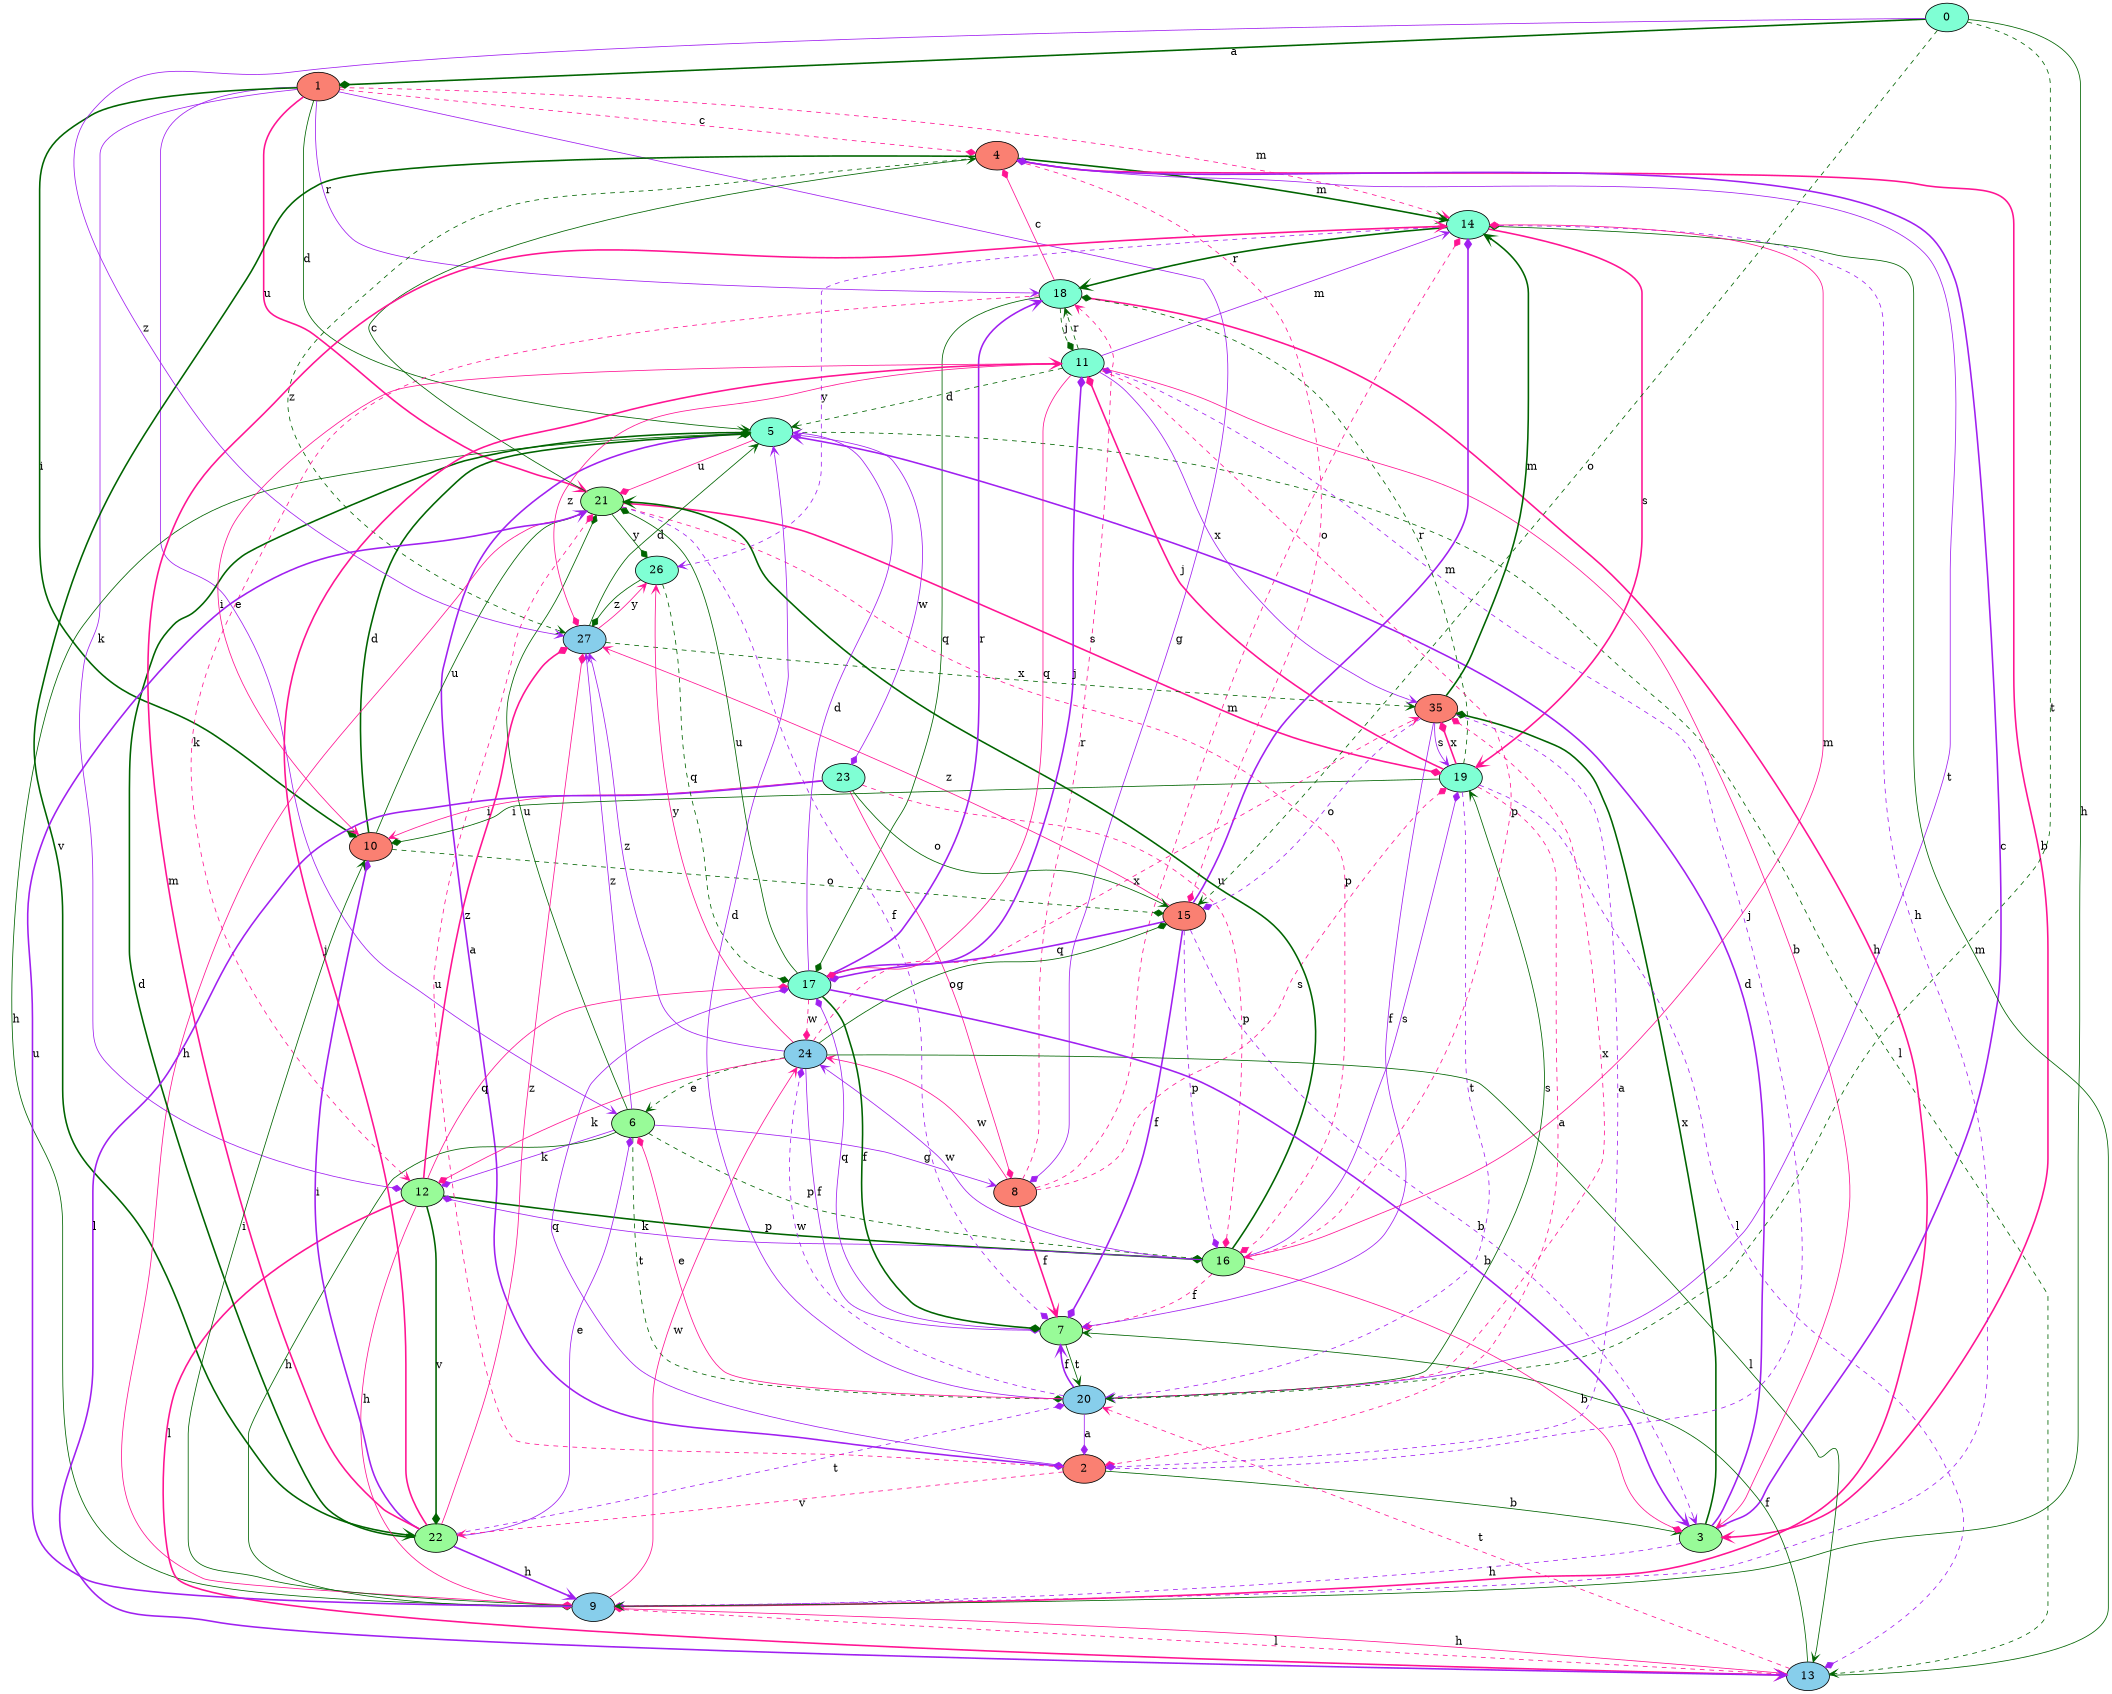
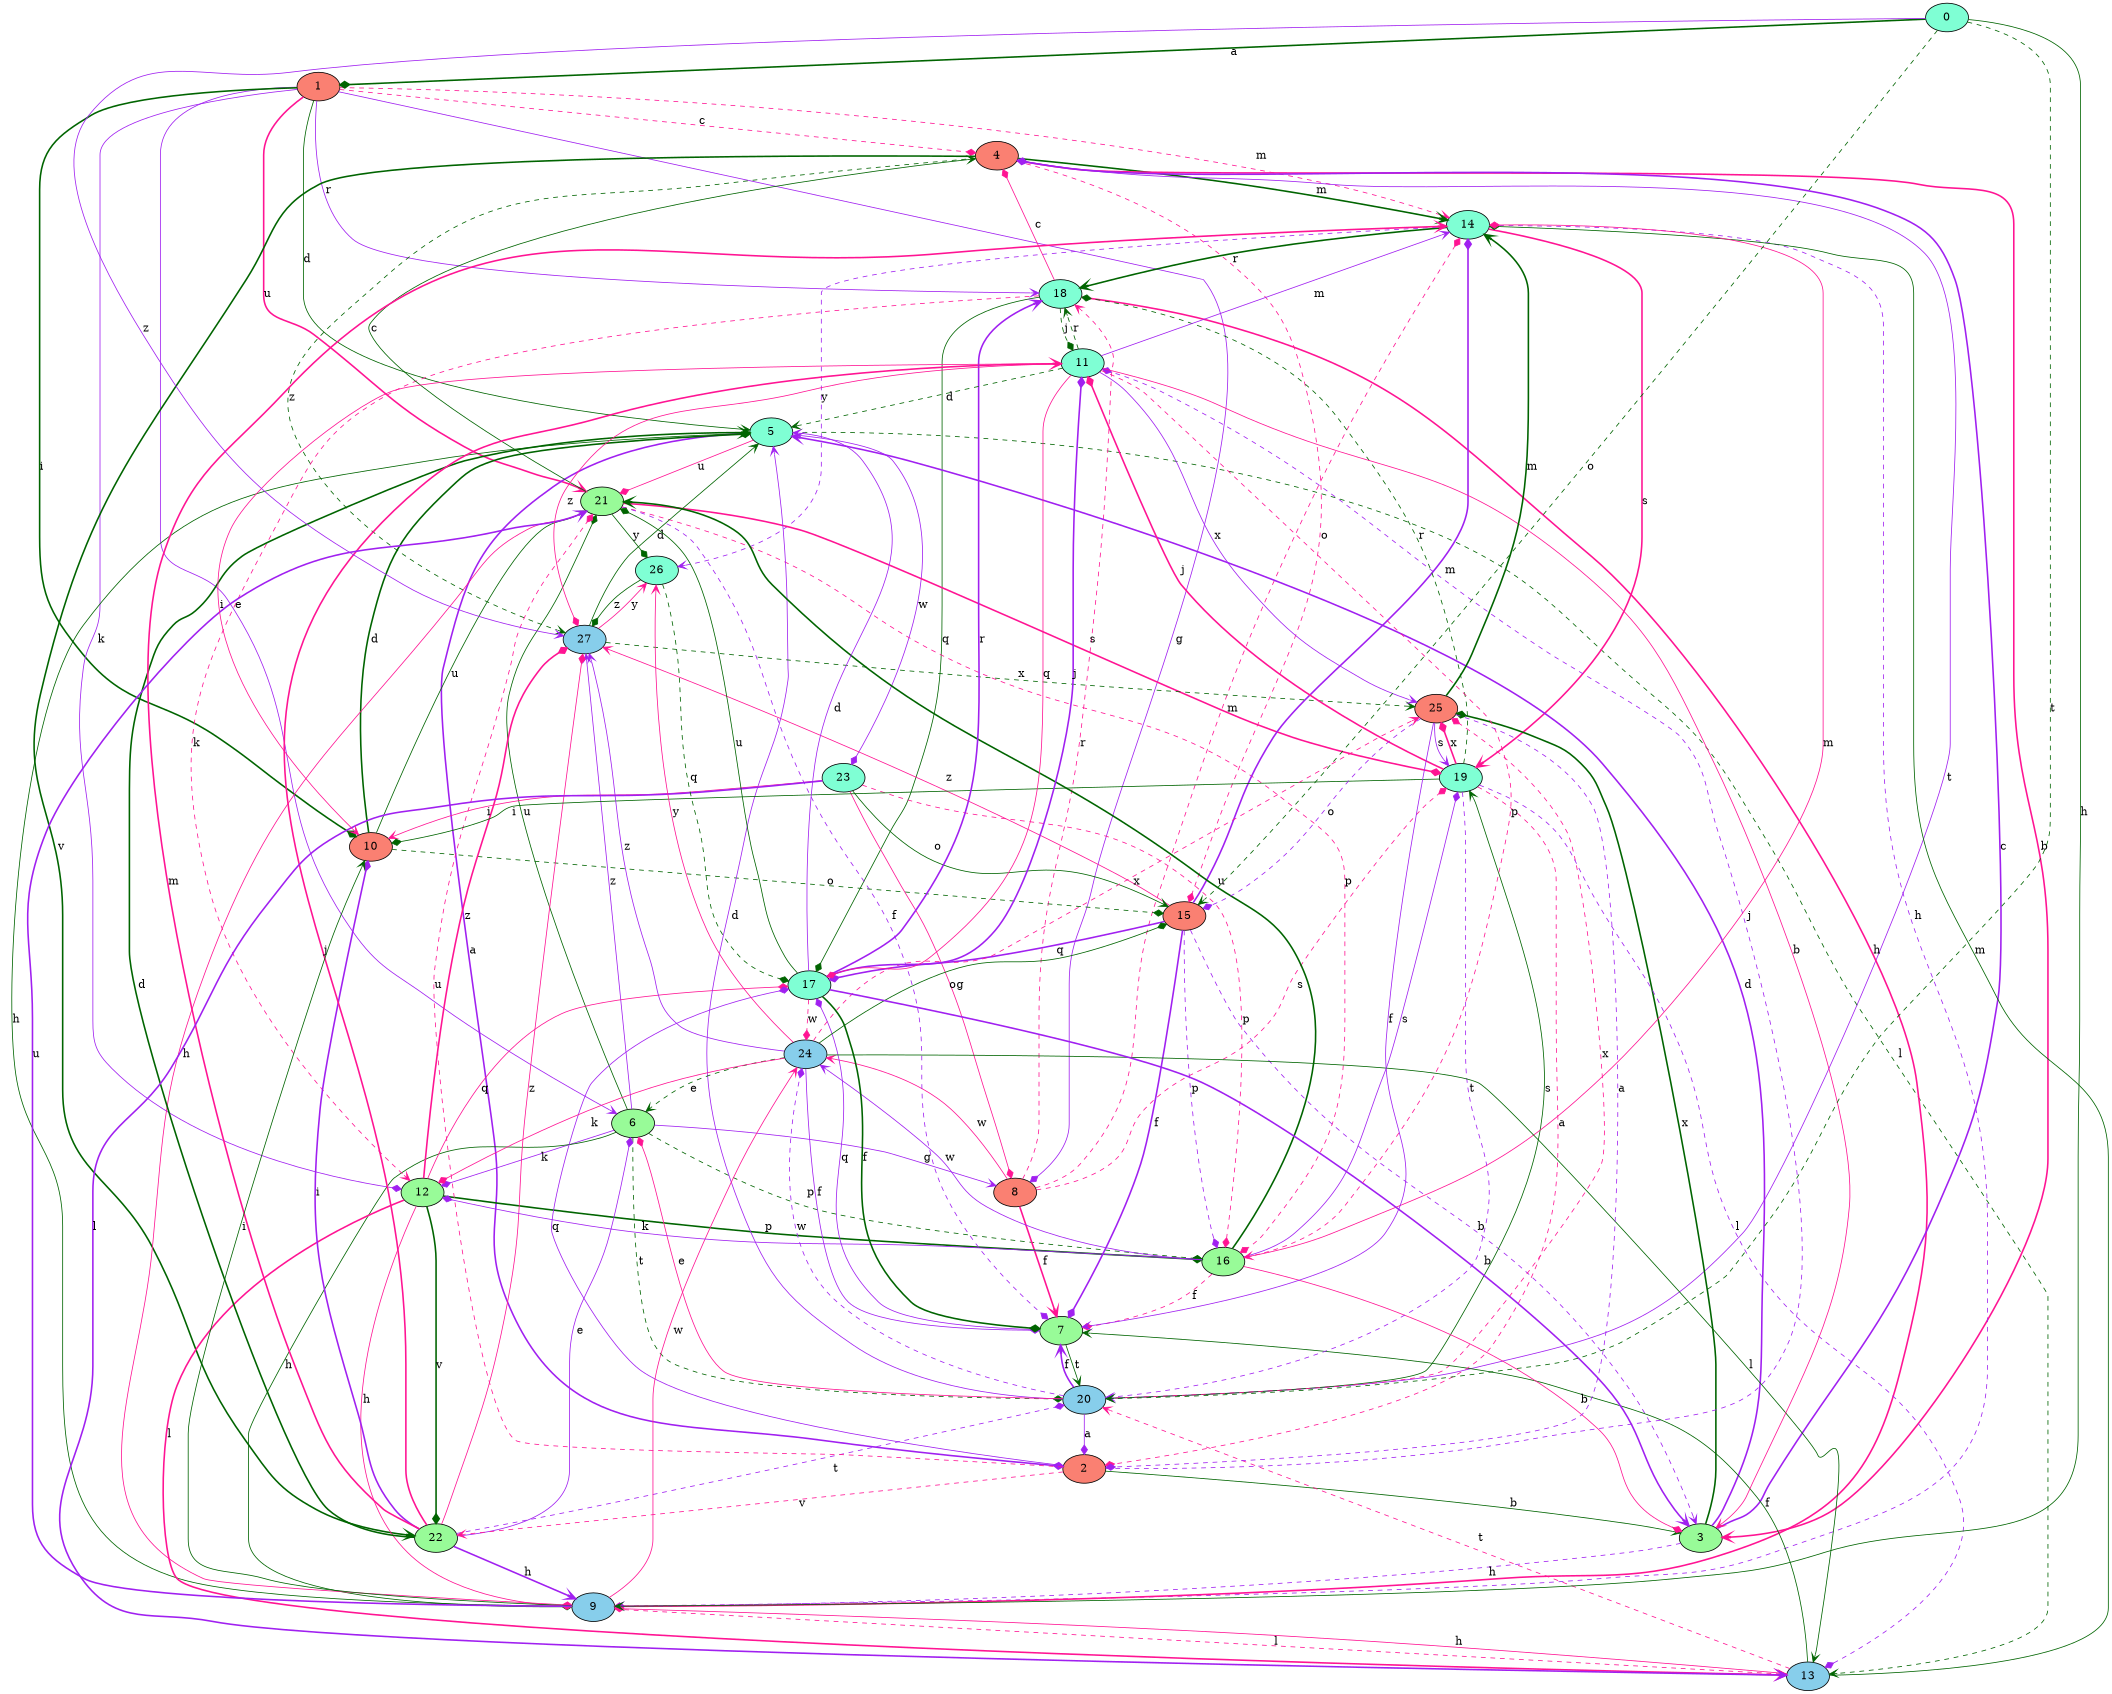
  strict digraph {
    node [fillcolor=aquamarine style=filled]
    edge [arrowhead=diamond color=deeppink style=solid]
    1 [fillcolor=salmon]
    4 [fillcolor=salmon]
    5
    6 [fillcolor=palegreen]
    8 [fillcolor=salmon]
    10 [fillcolor=salmon]
    12 [fillcolor=palegreen]
    14
    18
    21 [fillcolor=palegreen]
    3 [fillcolor=palegreen]
    22 [fillcolor=palegreen]
    15 [fillcolor=salmon]
    20 [fillcolor=skyblue]
    27 [fillcolor=skyblue]
    2 [fillcolor=salmon]
    9 [fillcolor=skyblue]
    13 [fillcolor=skyblue]
    23
    16 [fillcolor=palegreen]
    7 [fillcolor=palegreen]
    19
    24 [fillcolor=skyblue]
    17
    26
    11
-   25 [fillcolor=salmon label=35]
+   25 [fillcolor=salmon]
    0
    1 -> 4 [label=c style=dashed]
    1 -> 5 [arrowhead=vee color=darkgreen label=d]
    1 -> 6 [arrowhead=vee color=purple label=e]
    1 -> 8 [color=purple label=g]
    1 -> 10 [color=darkgreen label=i style=bold]
    1 -> 12 [color=purple label=k]
    1 -> 14 [arrowhead=vee label=m style=dashed]
    1 -> 18 [arrowhead=vee color=purple label=r]
    1 -> 21 [arrowhead=vee label=u style=bold]
    4 -> 14 [arrowhead=vee color=darkgreen label=m style=bold]
    4 -> 3 [arrowhead=vee label=b style=bold]
    4 -> 22 [arrowhead=vee color=darkgreen label=v style=bold]
    4 -> 15 [label=o style=dashed]
    4 -> 20 [arrowhead=vee color=purple label=t]
    4 -> 27 [arrowhead=vee color=darkgreen label=z style=dashed]
    5 -> 21 [label=u]
    5 -> 2 [color=purple label=a style=bold]
    5 -> 9 [color=darkgreen label=h]
    5 -> 13 [arrowhead=vee color=darkgreen label=l style=dashed]
    5 -> 23 [color=purple label=w]
    6 -> 8 [arrowhead=vee color=purple label=g]
    6 -> 12 [color=purple label=k]
    6 -> 21 [color=darkgreen label=u]
    6 -> 20 [color=darkgreen label=t style=dashed]
    6 -> 27 [arrowhead=vee color=purple label=z]
    6 -> 9 [color=darkgreen label=h]
    6 -> 16 [color=darkgreen label=p style=dashed]
    8 -> 14 [label=m style=dashed]
    8 -> 18 [arrowhead=vee label=r style=dashed]
    8 -> 7 [arrowhead=vee label=f style=bold]
    8 -> 19 [label=s style=dashed]
    8 -> 24 [arrowhead=vee label=w]
    10 -> 5 [color=darkgreen label=d style=bold]
    10 -> 21 [arrowhead=vee color=darkgreen label=u]
    10 -> 15 [color=darkgreen label=o style=dashed]
    12 -> 22 [color=darkgreen label=v style=bold]
    12 -> 27 [label=z style=bold]
    12 -> 9 [label=h]
    12 -> 13 [arrowhead=vee label=l style=bold]
    12 -> 16 [color=darkgreen label=p style=bold]
    12 -> 17 [label=q]
    14 -> 18 [arrowhead=vee color=darkgreen label=r style=bold]
    14 -> 9 [arrowhead=vee color=purple label=h style=dashed]
    14 -> 19 [arrowhead=vee label=s style=bold]
    14 -> 26 [arrowhead=vee color=purple label=y style=dashed]
    18 -> 4 [label=c]
    18 -> 12 [arrowhead=vee label=k style=dashed]
    18 -> 9 [label=h style=bold]
    18 -> 17 [color=darkgreen label=q]
    18 -> 11 [color=darkgreen label=j style=dashed]
    21 -> 4 [arrowhead=vee color=darkgreen label=c]
    21 -> 9 [label=h]
    21 -> 16 [label=p style=dashed]
    21 -> 7 [color=purple label=f style=dashed]
    21 -> 19 [label=s style=bold]
    21 -> 26 [color=darkgreen label=y]
    3 -> 4 [color=purple label=c style=bold]
    3 -> 5 [arrowhead=vee color=purple label=d style=bold]
    3 -> 9 [color=purple label=h style=dashed]
    3 -> 25 [color=darkgreen label=x style=bold]
    22 -> 5 [arrowhead=vee color=darkgreen label=d style=bold]
    22 -> 6 [color=purple label=e]
    22 -> 10 [color=purple label=i style=bold]
    22 -> 14 [arrowhead=vee label=m style=bold]
    22 -> 20 [color=purple label=t style=dashed]
    22 -> 27 [label=z]
    22 -> 9 [arrowhead=vee color=purple label=h style=bold]
    22 -> 11 [arrowhead=vee label=j style=bold]
    15 -> 14 [color=purple label=m style=bold]
    15 -> 3 [arrowhead=vee color=purple label=b style=dashed]
    15 -> 27 [arrowhead=vee label=z]
    15 -> 16 [color=purple label=p style=dashed]
    15 -> 7 [color=purple label=f style=bold]
    15 -> 17 [color=purple label=q style=bold]
    20 -> 5 [arrowhead=vee color=purple label=d]
    20 -> 6 [label=e]
    20 -> 2 [color=purple label=a]
    20 -> 7 [arrowhead=vee color=purple label=f style=bold]
    20 -> 19 [arrowhead=vee color=darkgreen label=s]
    20 -> 24 [color=purple label=w style=dashed]
    20 -> 25 [label=x style=dashed]
    27 -> 5 [arrowhead=vee color=darkgreen label=d]
    27 -> 26 [arrowhead=vee label=y]
    27 -> 25 [arrowhead=vee color=darkgreen label=x style=dashed]
    2 -> 21 [label=u style=dashed]
    2 -> 3 [arrowhead=vee color=darkgreen label=b]
    2 -> 22 [arrowhead=vee label=v style=dashed]
    2 -> 17 [color=purple label=q]
    2 -> 11 [color=purple label=j style=dashed]
    9 -> 10 [arrowhead=vee color=darkgreen label=i]
    9 -> 21 [arrowhead=vee color=purple label=u style=bold]
    9 -> 13 [arrowhead=vee label=l style=dashed]
    9 -> 24 [arrowhead=vee label=w]
    13 -> 14 [color=darkgreen label=m]
    13 -> 20 [arrowhead=vee label=t style=dashed]
    13 -> 9 [label=h]
    13 -> 7 [arrowhead=vee color=darkgreen label=f]
    23 -> 8 [label=g]
    23 -> 10 [arrowhead=vee label=i]
    23 -> 15 [arrowhead=vee color=darkgreen label=o]
    23 -> 13 [arrowhead=vee color=purple label=l style=bold]
    23 -> 16 [label=p style=dashed]
    16 -> 12 [color=purple label=k]
    16 -> 14 [label=m]
    16 -> 21 [arrowhead=vee color=darkgreen label=u style=bold]
    16 -> 3 [label=b]
    16 -> 7 [label=f style=dashed]
    16 -> 19 [color=purple label=s]
    16 -> 24 [arrowhead=vee color=purple label=w]
    7 -> 20 [arrowhead=vee color=darkgreen label=t]
    7 -> 17 [color=purple label=q]
    19 -> 10 [color=darkgreen label=i]
    19 -> 18 [color=darkgreen label=r style=dashed]
    19 -> 20 [arrowhead=vee color=purple label=t style=dashed]
    19 -> 2 [label=a style=dashed]
    19 -> 13 [color=purple label=l style=dashed]
    19 -> 11 [label=j style=bold]
    19 -> 25 [label=x style=bold]
    24 -> 6 [arrowhead=vee color=darkgreen label=e style=dashed]
    24 -> 12 [label=k]
    24 -> 15 [color=darkgreen label=o]
    24 -> 27 [arrowhead=vee color=purple label=z]
    24 -> 13 [arrowhead=vee color=darkgreen label=l]
    24 -> 7 [color=purple label=f]
    24 -> 26 [arrowhead=vee label=y]
    24 -> 25 [arrowhead=vee label=x style=dashed]
    17 -> 5 [arrowhead=vee color=purple label=d]
    17 -> 18 [arrowhead=vee color=purple label=r style=bold]
    17 -> 21 [color=darkgreen label=u]
    17 -> 3 [arrowhead=vee color=purple label=b style=bold]
    17 -> 7 [color=darkgreen label=f style=bold]
    17 -> 24 [label=w style=dashed]
    17 -> 11 [color=purple label=j style=bold]
    26 -> 27 [color=darkgreen label=z]
    26 -> 17 [color=darkgreen label=q style=dashed]
    11 -> 5 [arrowhead=vee color=darkgreen label=d style=dashed]
    11 -> 10 [arrowhead=vee label=i]
    11 -> 14 [arrowhead=vee color=purple label=m]
    11 -> 18 [arrowhead=vee color=darkgreen label=r style=dashed]
    11 -> 3 [arrowhead=vee label=b]
    11 -> 27 [label=z]
    11 -> 16 [arrowhead=vee label=p style=dashed]
    11 -> 17 [label=q]
    11 -> 25 [arrowhead=vee color=purple label=x]
    25 -> 14 [arrowhead=vee color=darkgreen label=m style=bold]
    25 -> 15 [color=purple label=o style=dashed]
    25 -> 2 [color=purple label=a style=dashed]
    25 -> 7 [arrowhead=vee color=purple label=f]
    25 -> 19 [arrowhead=vee color=purple label=s]
    0 -> 1 [color=darkgreen label=a style=bold]
    0 -> 15 [arrowhead=vee color=darkgreen label=o style=dashed]
    0 -> 20 [arrowhead=vee color=darkgreen label=t style=dashed]
    0 -> 27 [arrowhead=vee color=purple label=z]
    0 -> 9 [arrowhead=vee color=darkgreen label=h]
  }
